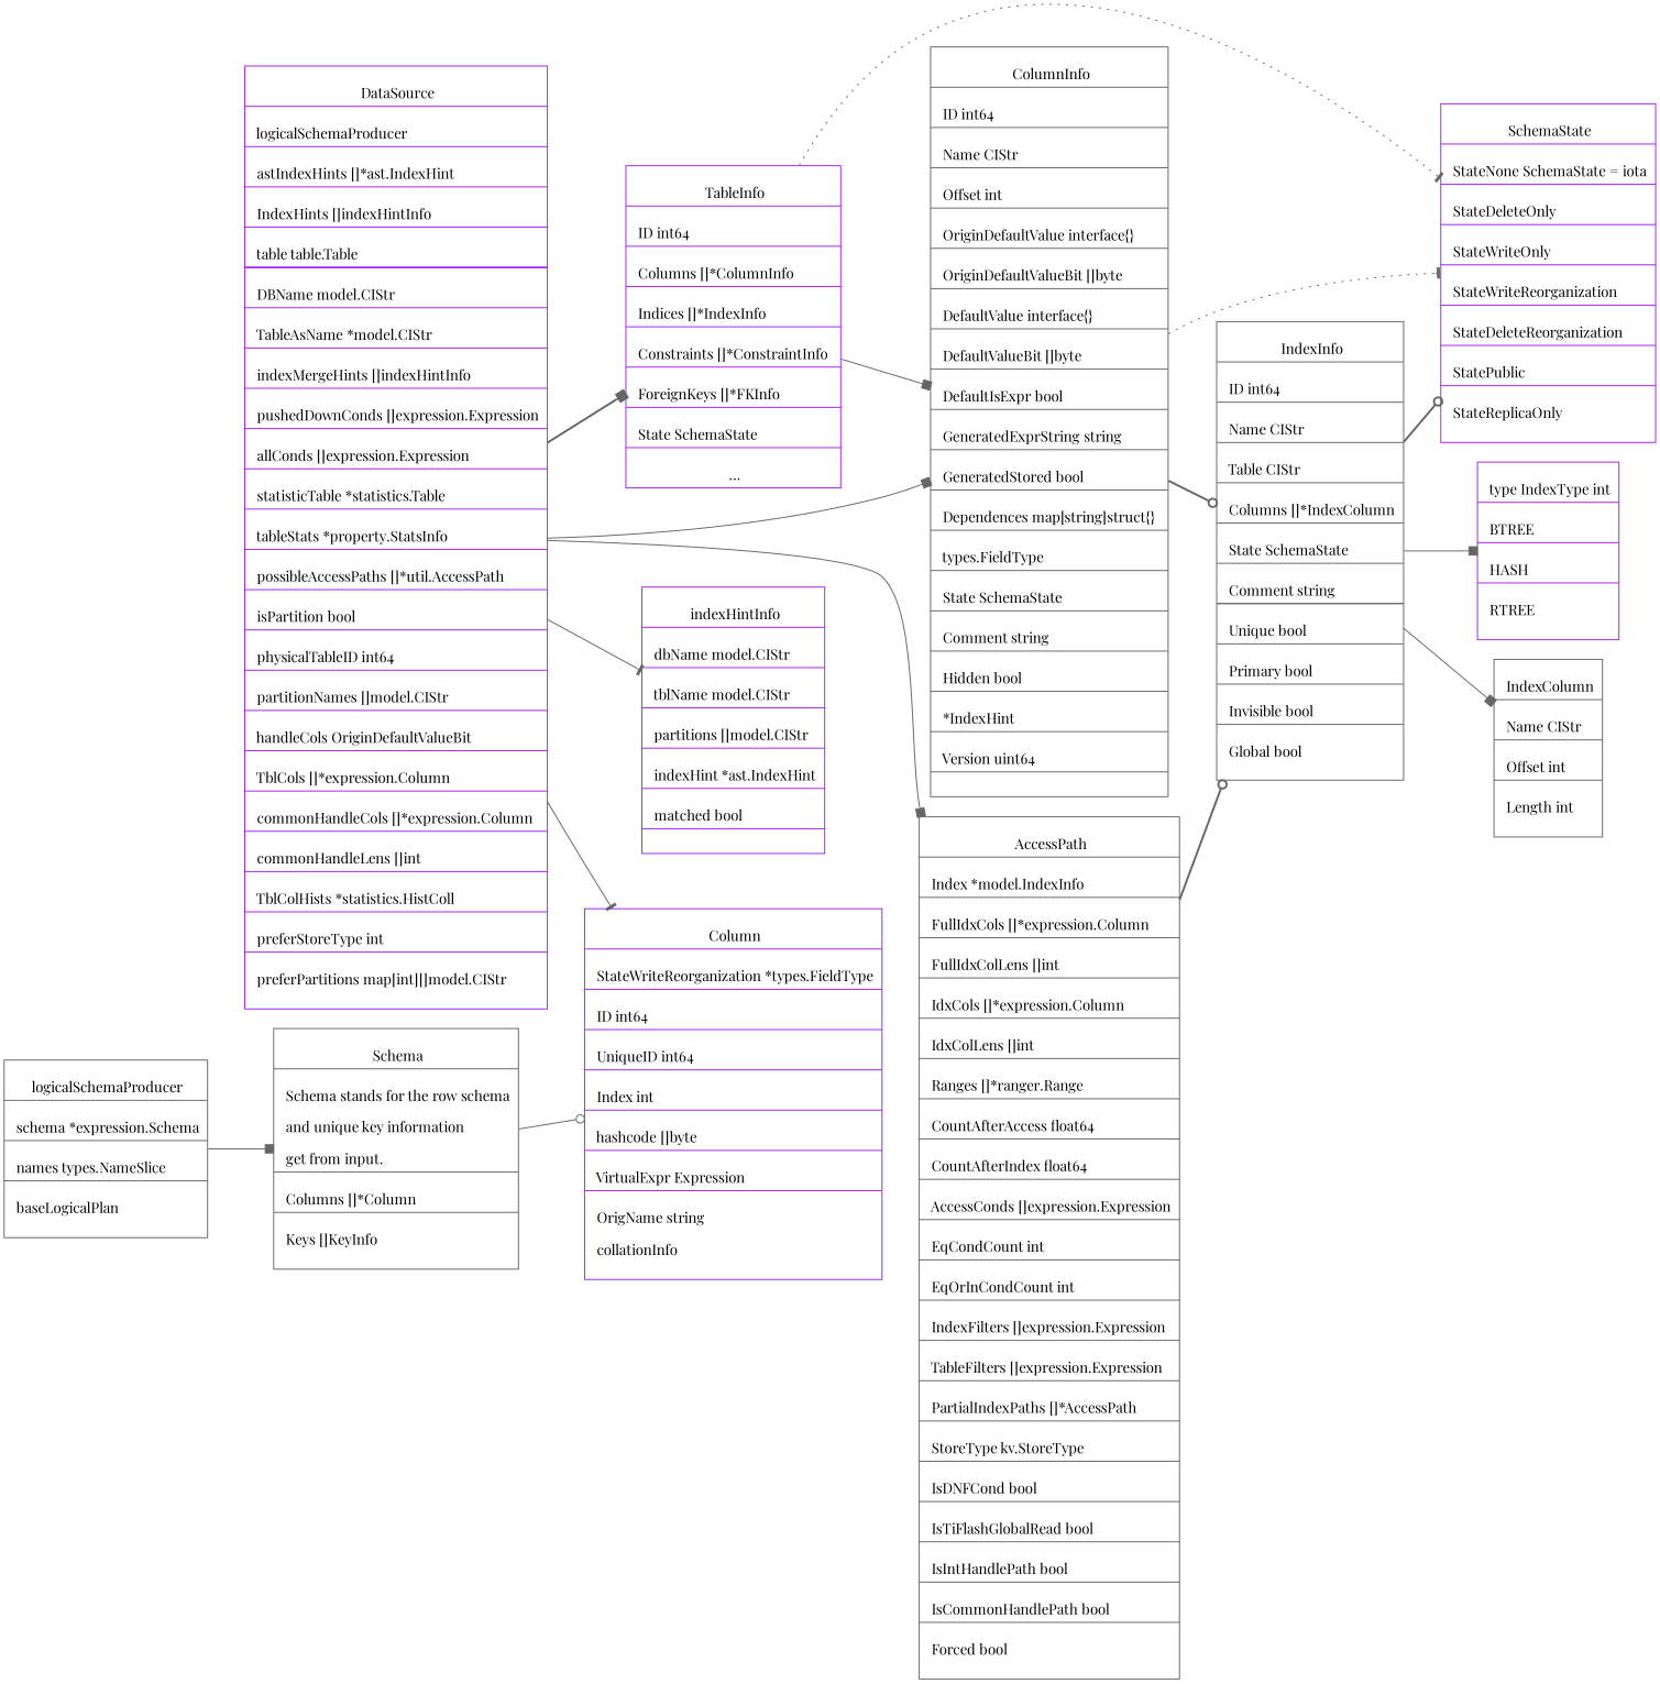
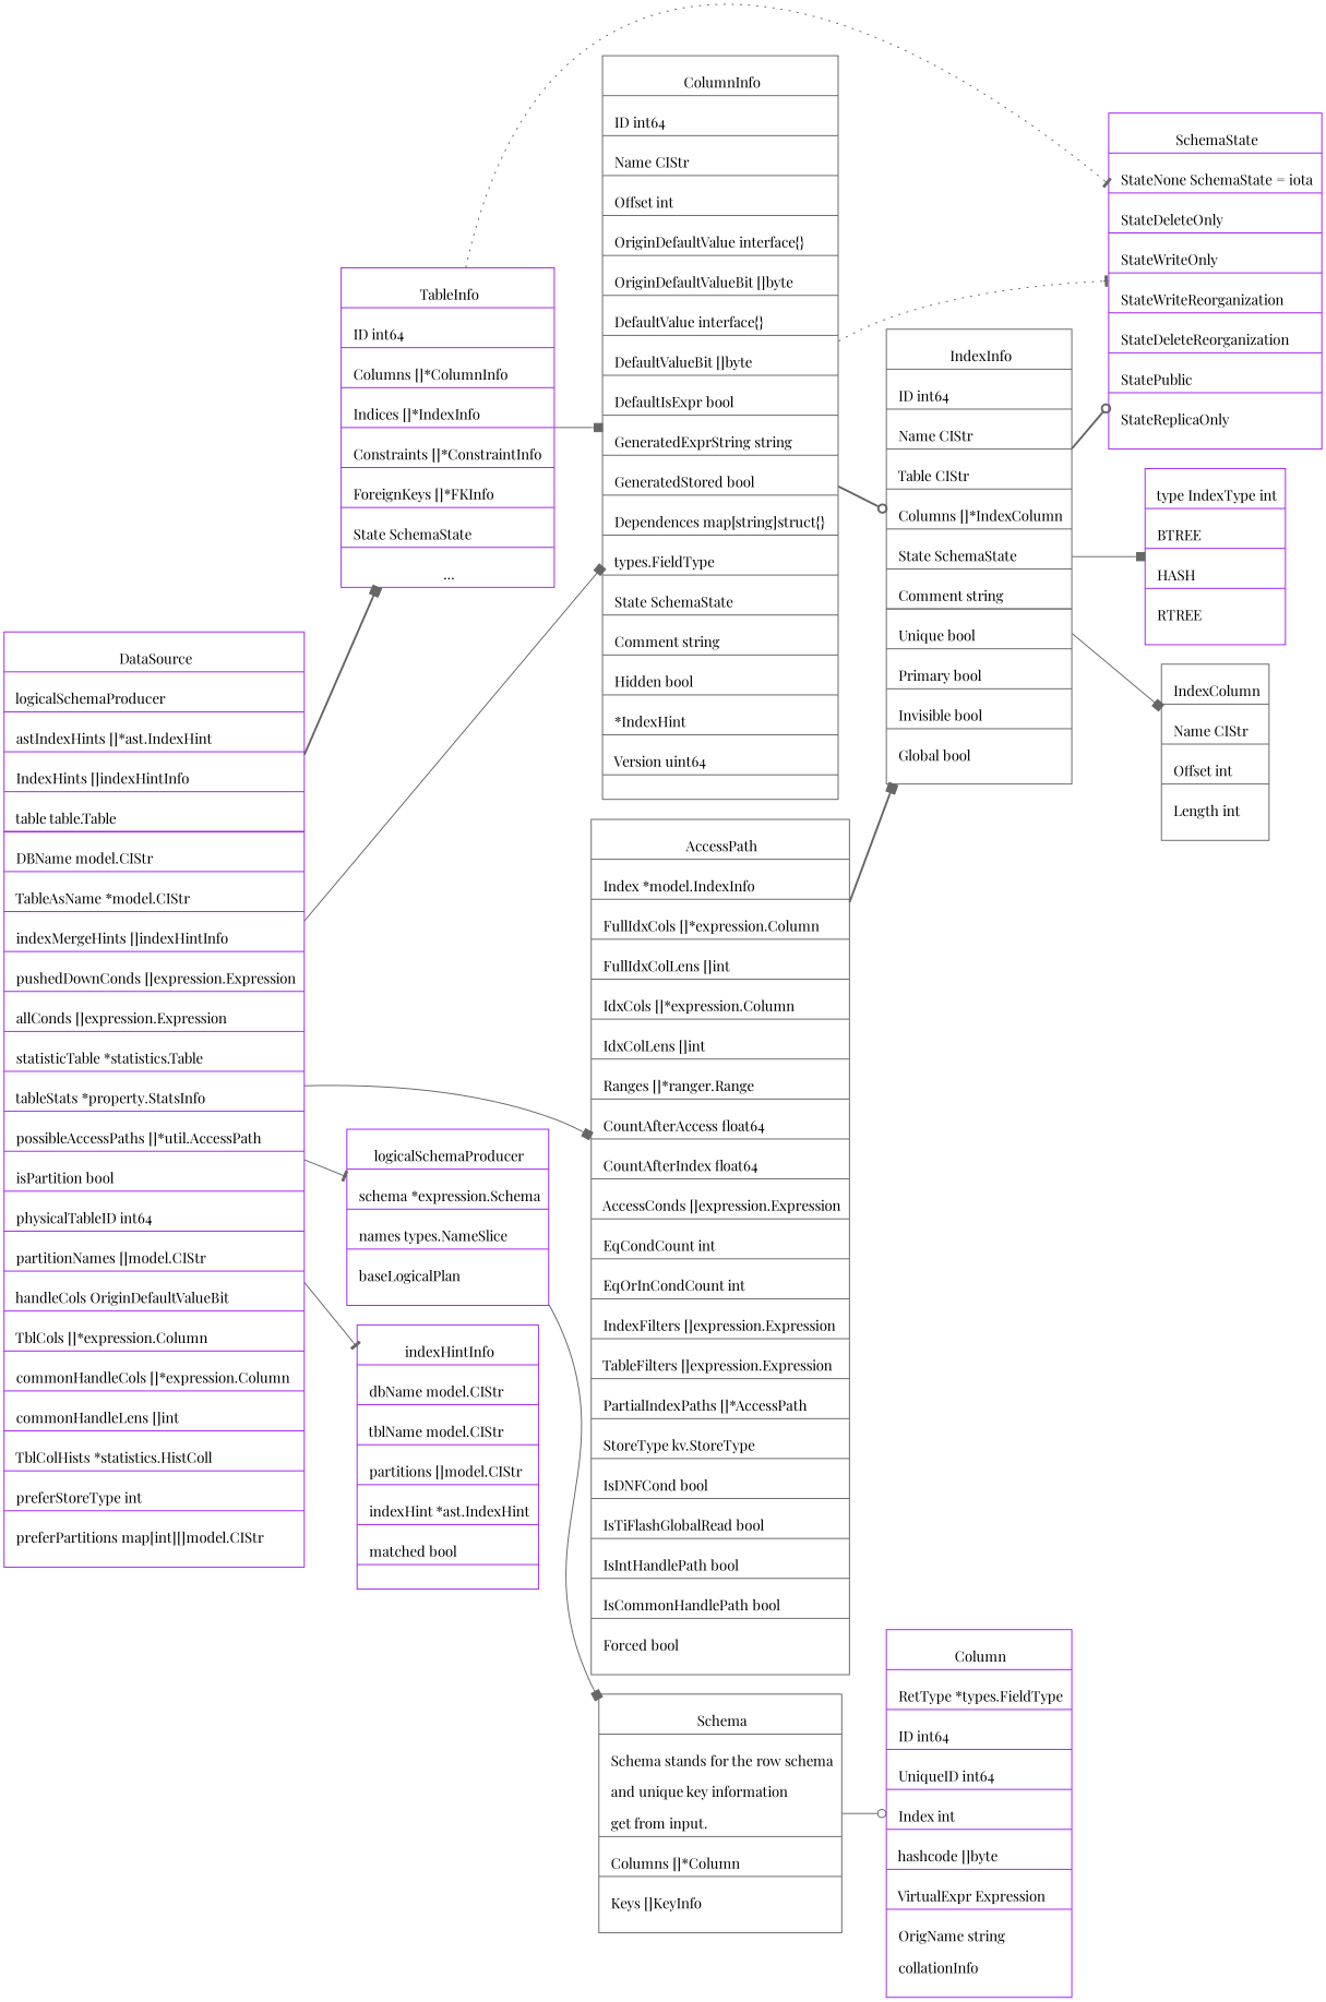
  digraph {
    fontname="Playfair Display"
    newrank=true
    rankdir=LR
    node [color=purple fontname="Playfair Display" shape=record]
    edge [arrowhead=box color=gray40 fontname="Playfair Display" style=solid]
    n1 [label="{{\n      DataSource|\n	      logicalSchemaProducer\l|\n	      astIndexHints []*ast.IndexHint\l|\n	      IndexHints    []indexHintInfo\l|\n	      table         table.Table\l|\n	      <TableInfo> tableInfo     *model.TableInfo\l|\n	      <ColumnInfo> Columns       []*model.ColumnInfo\l|\n	      DBName        model.CIStr\l|\n      	TableAsName *model.CIStr\l|\n      	indexMergeHints []indexHintInfo\l|\n      	pushedDownConds []expression.Expression\l|\n      	allConds []expression.Expression\l|\n      	statisticTable *statistics.Table\l|\n      	tableStats     *property.StatsInfo\l|\n      	possibleAccessPaths []*util.AccessPath\l|\n      	isPartition     bool\l|\n      	physicalTableID int64\l|\n      	partitionNames  []model.CIStr\l|\n      	handleCols OriginDefaultValueBit\l|\n      	TblCols []*expression.Column\l|\n      	commonHandleCols []*expression.Column\l|\n      	commonHandleLens []int\l|\n      	TblColHists *statistics.HistColl\l|\n      	preferStoreType int\l|\n      	preferPartitions map[int][]model.CIStr\l\n    }}"]
    n2 [label="{{\n      TableInfo|\n        ID int64\l|\n	      Columns     []*ColumnInfo\l|\n	      Indices     []*IndexInfo \l|\n	      Constraints []*ConstraintInfo \l|\n	      ForeignKeys []*FKInfo\l|\n	      State       SchemaState\l|\n        ...\n    }}"]
    n3 [color=gray40 label="{{\n      ColumnInfo|\n	      ID                    int64       \l|\n	      Name                  CIStr       \l|\n	      Offset                int         \l|\n	      OriginDefaultValue    interface\{\} \l|\n	      OriginDefaultValueBit []byte      \l|\n	      DefaultValue          interface\{\} \l|\n	      DefaultValueBit       []byte      \l|\n	      DefaultIsExpr       bool                \l|\n	      GeneratedExprString string              \l|\n	      GeneratedStored     bool                \l|\n	      Dependences         map[string]struct\{\} \l|\n	      types.FieldType     \l|\n	      State               SchemaState \l|\n	      Comment             string      \l|\n	      Hidden           bool \l|\n	      *IndexHint \l|\n	      Version uint64 \l|\n    }}"]
    n4 [label="{{\n      indexHintInfo|\n	      dbName     model.CIStr\l|\n	      tblName    model.CIStr\l|\n	      partitions []model.CIStr\l|\n	      indexHint  *ast.IndexHint\l|\n        matched bool\l|\n    }}"]
    n5 [color=gray40 label="{{\n      AccessPath|\n	      Index          *model.IndexInfo\l|\n	      FullIdxCols    []*expression.Column\l|\n	      FullIdxColLens []int\l|\n	      IdxCols        []*expression.Column\l|\n	      IdxColLens     []int\l|\n	      Ranges         []*ranger.Range\l|\n        CountAfterAccess float64\l|\n        CountAfterIndex float64\l|\n	      AccessConds     []expression.Expression\l|\n	      EqCondCount     int\l|\n	      EqOrInCondCount int\l|\n	      IndexFilters    []expression.Expression\l|\n	      TableFilters    []expression.Expression\l|\n        PartialIndexPaths []*AccessPath\l|\n        StoreType kv.StoreType\l|\n	      IsDNFCond bool\l|\n	      IsTiFlashGlobalRead bool\l|\n	      IsIntHandlePath    bool\l|\n	      IsCommonHandlePath bool\l|\n	      Forced bool\l\n    }}"]
-   n6 [color=gray40 label="{{\n      logicalSchemaProducer|\n	      schema *expression.Schema\l|\n	      names  types.NameSlice\l|\n	      baseLogicalPlan\l\n    }}"]
+   n6 [label="{{\n      logicalSchemaProducer|\n	      schema *expression.Schema\l|\n	      names  types.NameSlice\l|\n	      baseLogicalPlan\l\n    }}"]
    n7 [label="{{\n      SchemaState|\n	      StateNone SchemaState = iota\l|\n	      StateDeleteOnly\l|\n	      StateWriteOnly\l|\n	      StateWriteReorganization\l|\n	      StateDeleteReorganization\l|\n	      StatePublic\l|\n	      StateReplicaOnly\l\n    }}"]
    n8 [color=gray40 label="{{\n      IndexInfo|\n	      ID        int64\l|\n	      Name      CIStr\l|\n	      Table     CIStr\l|\n	      Columns   []*IndexColumn\l|\n	      State     SchemaState\l|\n	      Comment   string\l|\n	      <IndexType> Tp        IndexType \l|     \n	      Unique    bool\l|\n	      Primary   bool\l|\n	      Invisible bool\l|         \n	      Global    bool\l        \n    }}"]
    n9 [color=gray40 label="{{\n      Schema|\n       Schema stands for the row schema\l \n       and unique key information\l\n       get from input.\l|\n	      Columns []*Column\l|\n	      Keys    []KeyInfo\l\n    }}"]
    n10 [color=gray40 label="{{\n      IndexColumn|\n	      Name   CIStr\l|\n	      Offset int\l|\n	      Length int\l\n    }}"]
    n11 [label="{{\n      type IndexType int|\n      BTREE\l|\n      HASH\l|\n      RTREE\l\n    }}"]
-   n12 [label="{{\n      Column|\n	    StateWriteReorganization *types.FieldType\l|\n	    ID int64\l|\n      UniqueID int64\l|\n	    Index int\l|\n      hashcode []byte\l|\n	    VirtualExpr Expression\l|\n	    OrigName string\l\n	    collationInfo\l\n    }}"]
+   n12 [label="{{\n      Column|\n	    RetType *types.FieldType\l|\n	    ID int64\l|\n      UniqueID int64\l|\n	    Index int\l|\n      hashcode []byte\l|\n	    VirtualExpr Expression\l|\n	    OrigName string\l\n	    collationInfo\l\n    }}"]
    n1 -> n2 [style=bold tailport=TableInfo]
    n1 -> n3 [tailport=ColumnInfo]
    n1 -> n4 [arrowhead=tee]
    n1 -> n5
-   n1 -> n12 [arrowhead=tee]
+   n1 -> n6 [arrowhead=tee]
    n2 -> n3
    n2 -> n7 [arrowhead=tee style=dotted]
    n3 -> n7 [arrowhead=tee style=dotted]
    n3 -> n8 [arrowhead=odot style=bold]
-   n5 -> n8 [arrowhead=odot style=bold]
+   n5 -> n8 [style=bold]
    n6 -> n9
    n8 -> n7 [arrowhead=odot style=bold]
    n8 -> n10
    n8 -> n11 [tailport=IndexType]
    n9 -> n12 [arrowhead=odot]
  }
